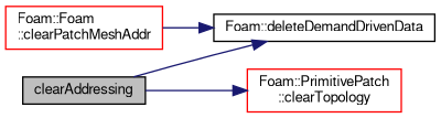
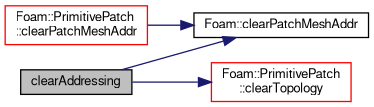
  digraph {
    rankdir=LR
    node [color=black fontname=FreeSans fontsize=10 shape=record]
    edge [color=midnightblue fontname=FreeSans fontsize=10 labelfontname=FreeSans labelfontsize=10 style=solid]
    n1 [fillcolor=grey75 fontcolor=black height=0.2 label=clearAddressing style=filled width=0.4]
-   n2 [height=0.2 label="Foam::deleteDemandDrivenData" width=0.4]
+   n2 [height=0.2 label="Foam::clearPatchMeshAddr" width=0.4]
    n3 [color=red height=0.2 label="Foam::PrimitivePatch\l::clearTopology" width=0.4]
-   n4 [color=red height=0.2 label="Foam::Foam\l::clearPatchMeshAddr" width=0.4]
+   n4 [color=red height=0.2 label="Foam::PrimitivePatch\l::clearPatchMeshAddr" width=0.4]
    n1 -> n2
    n1 -> n3
    n4 -> n2
  }
